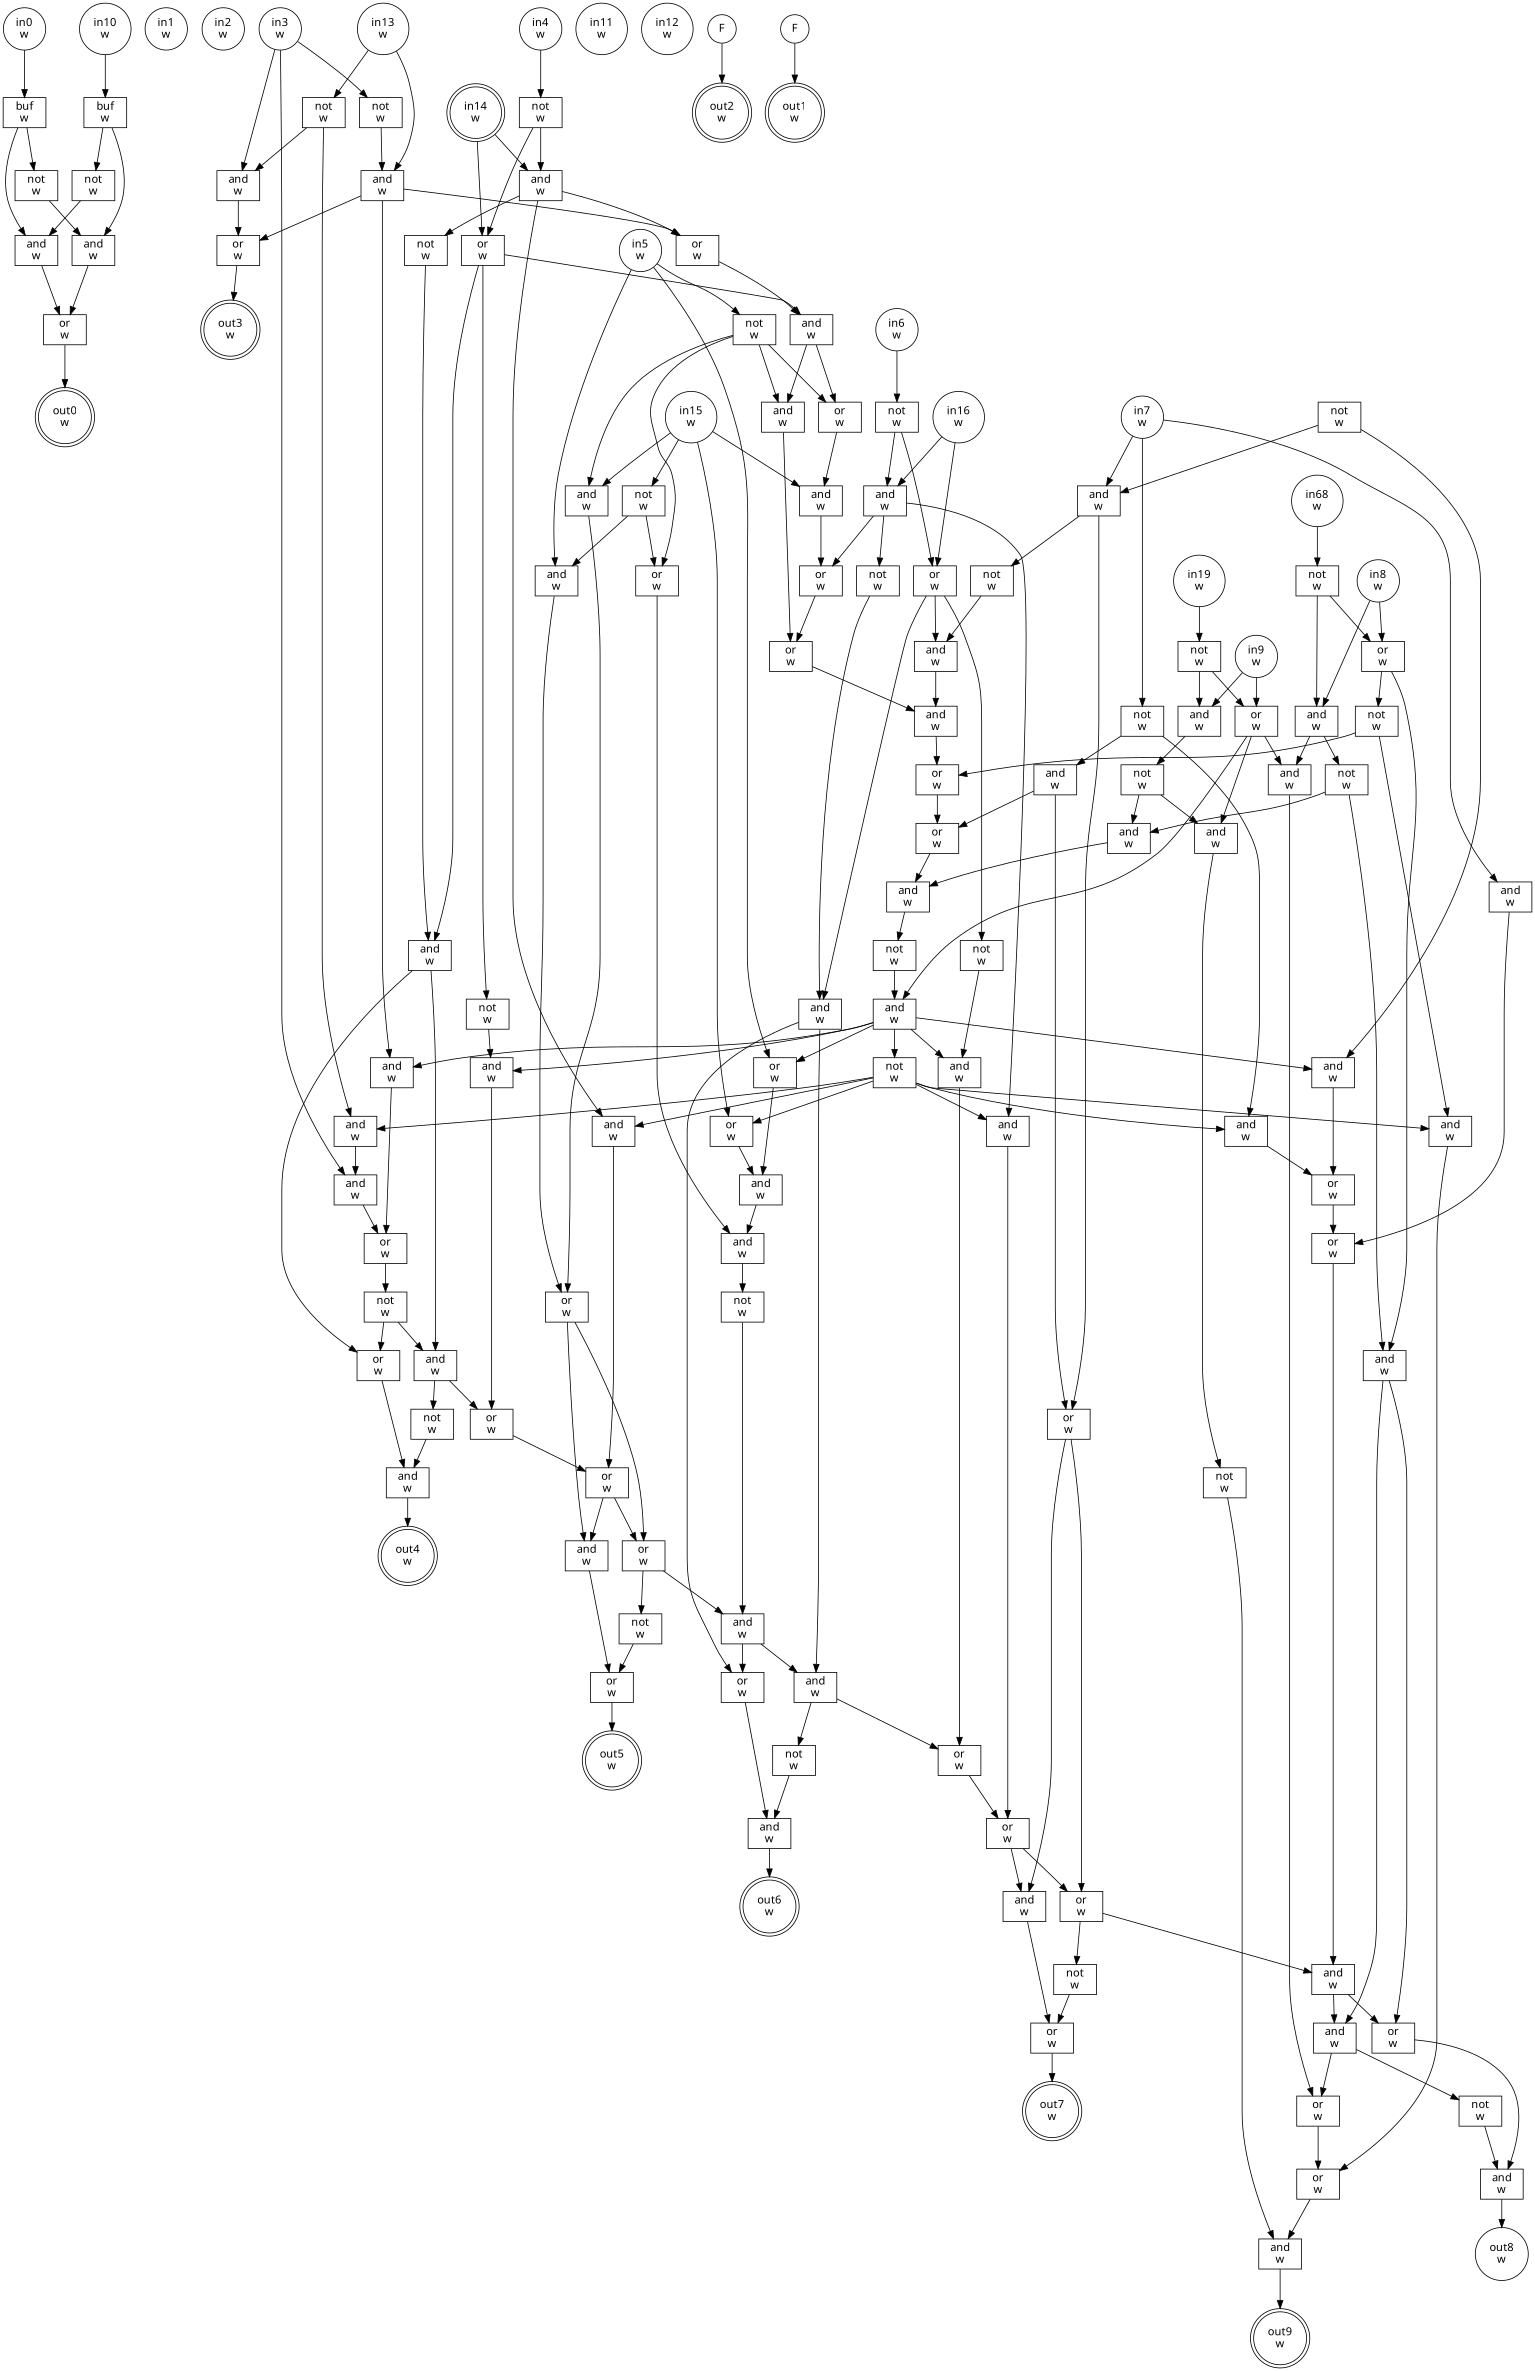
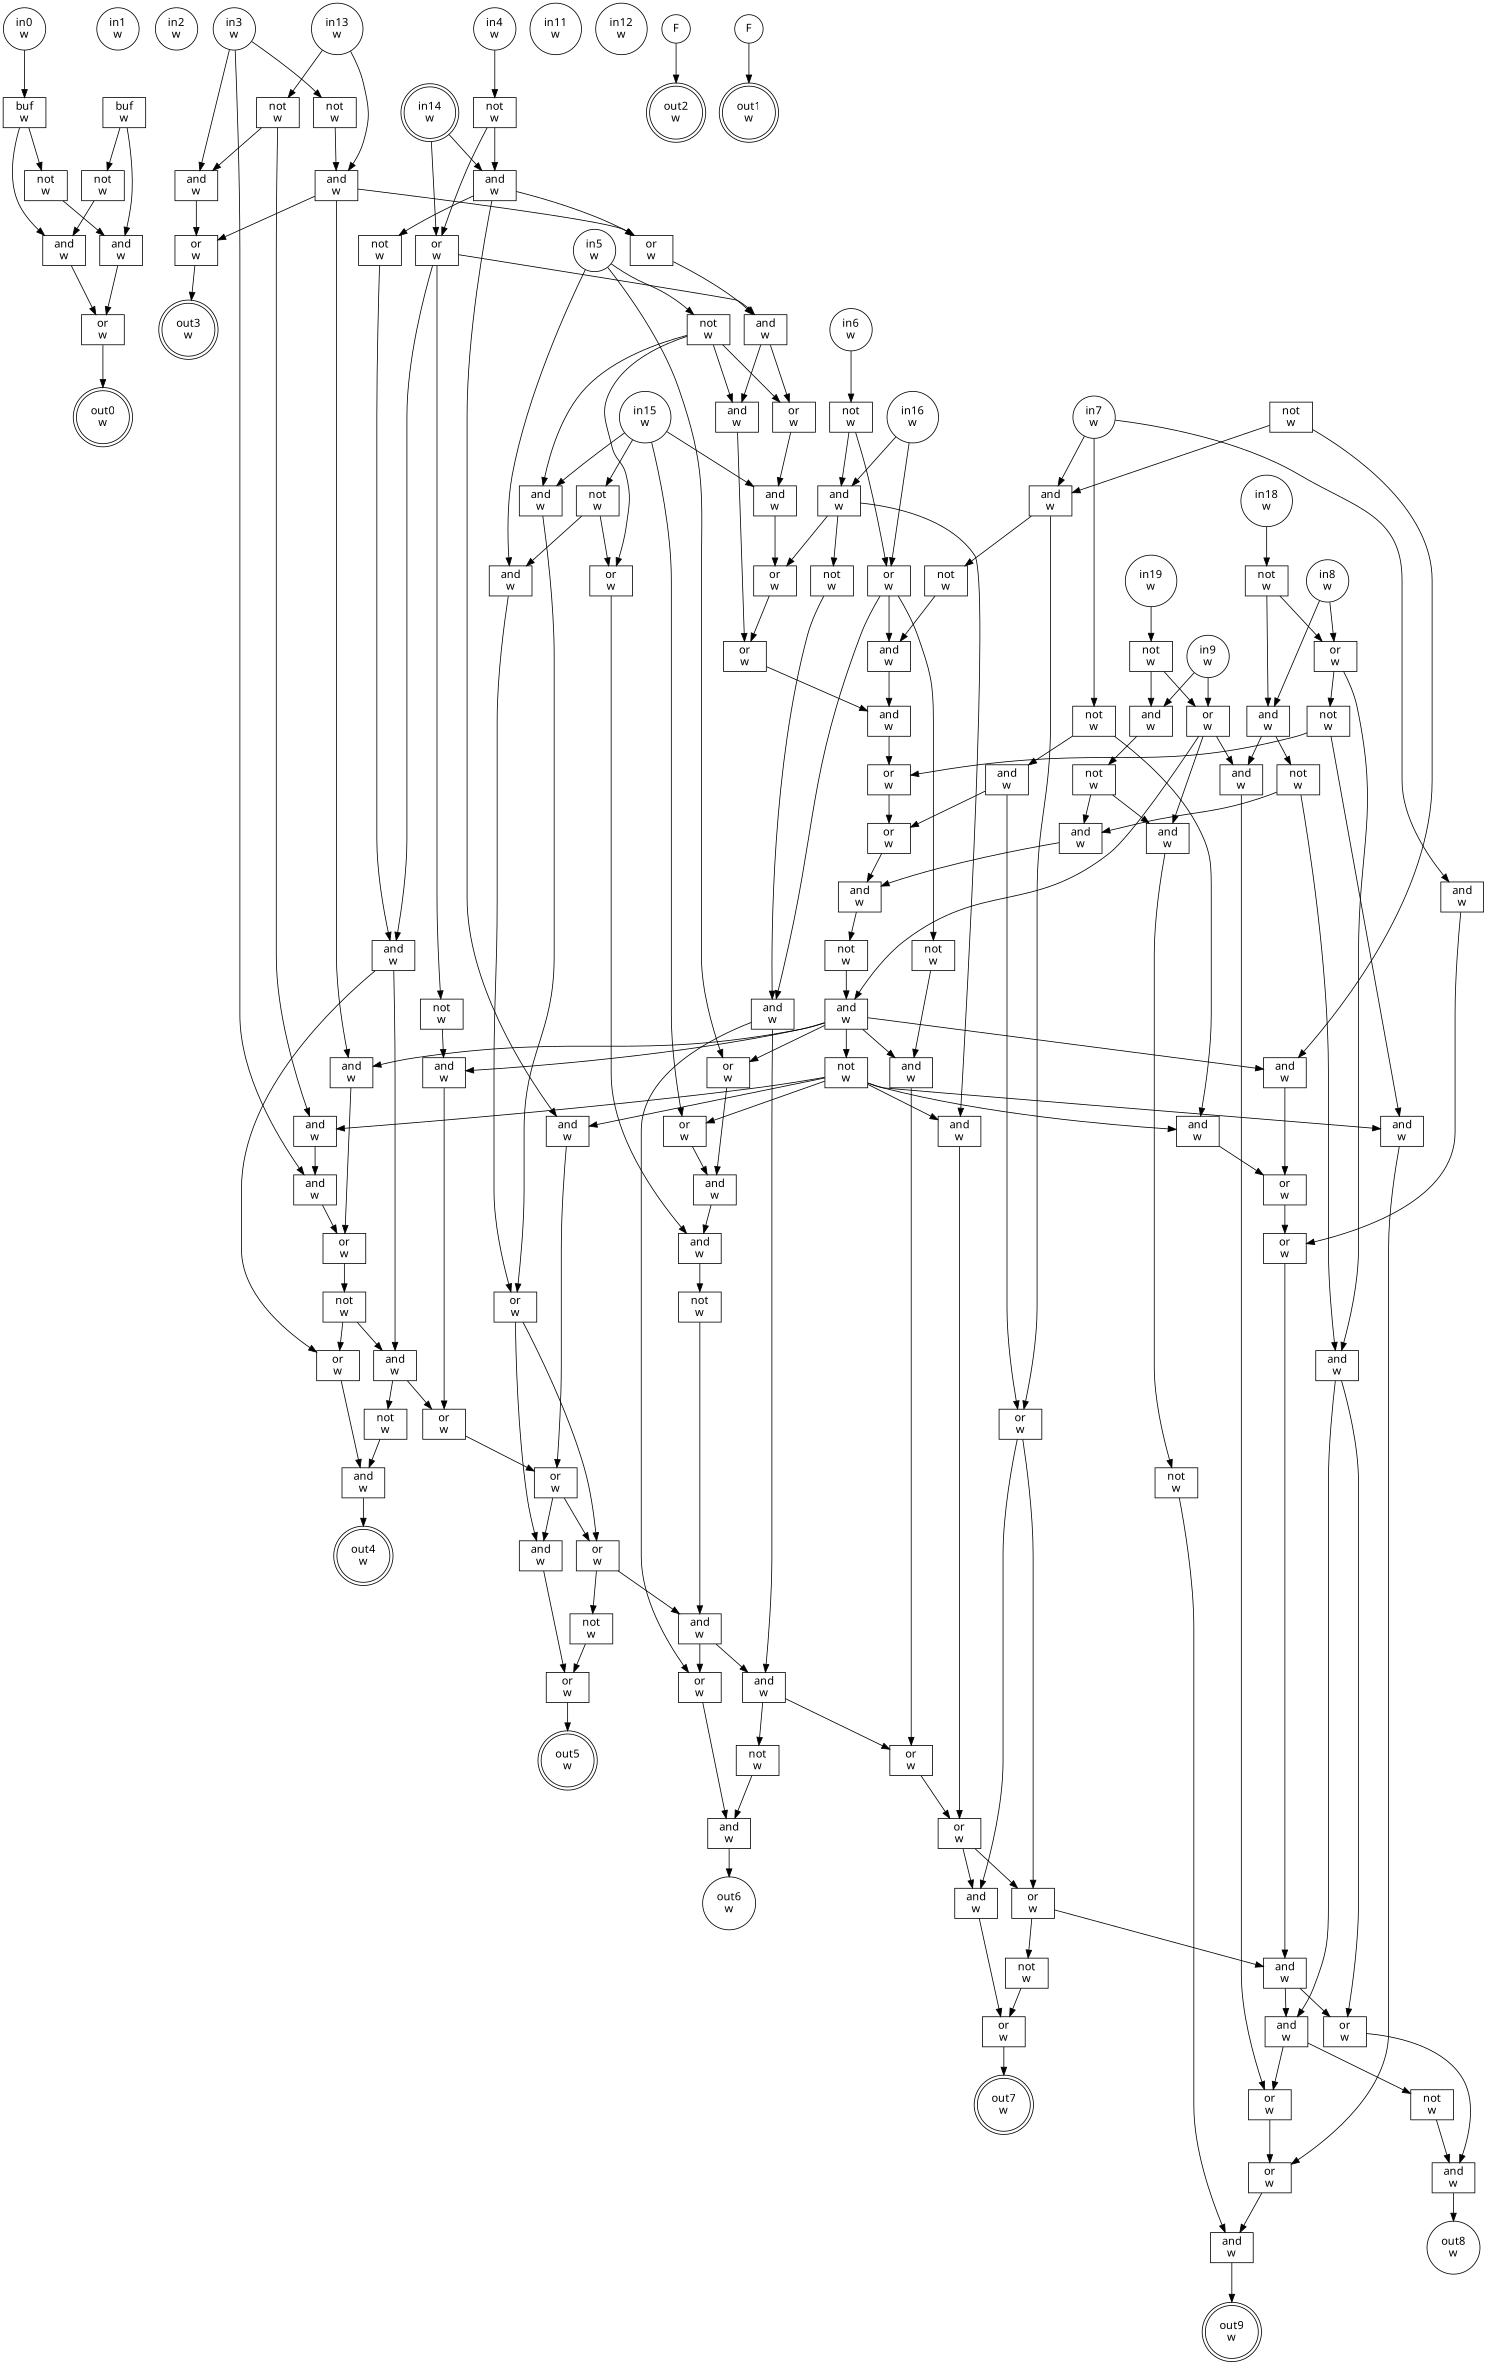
  digraph {
    node [fillcolor=white fontname=geneva shape=rect style=filled]
    edge [fontcolor=forestgreen fontname=Geneva]
    n1 [label="in0\nw" shape=circle]
    n2 [label="buf\nw"]
    n3 [label="and\nw"]
    n4 [label="not\nw"]
    n5 [label="in1\nw" shape=circle]
    n6 [label="in2\nw" shape=circle]
    n7 [label="in3\nw" shape=circle]
    n8 [label="and\nw"]
    n9 [label="not\nw"]
    n10 [label="and\nw"]
    n11 [label="or\nw"]
    n12 [label="and\nw"]
    n13 [label="or\nw"]
    n14 [label="in4\nw" shape=circle]
    n15 [label="not\nw"]
    n16 [label="or\nw"]
    n17 [label="and\nw"]
    n18 [label="in5\nw" shape=circle]
    n19 [label="and\nw"]
    n20 [label="not\nw"]
    n21 [label="or\nw"]
    n22 [label="or\nw"]
    n23 [label="and\nw"]
    n24 [label="or\nw"]
    n25 [label="and\nw"]
    n26 [label="or\nw"]
    n27 [label="and\nw"]
    n28 [label="in6\nw" shape=circle]
    n29 [label="not\nw"]
    n30 [label="or\nw"]
    n31 [label="and\nw"]
    n32 [label="in7\nw" shape=circle]
    n33 [label="and\nw"]
    n34 [label="and\nw"]
    n35 [label="not\nw"]
    n36 [label="not\nw"]
    n37 [label="or\nw"]
    n38 [label="or\nw"]
    n39 [label="and\nw"]
    n40 [label="and\nw"]
    n41 [label="in8\nw" shape=circle]
    n42 [label="and\nw"]
    n43 [label="or\nw"]
    n44 [label="and\nw"]
    n45 [label="not\nw"]
    n46 [label="and\nw"]
    n47 [label="not\nw"]
    n48 [label="in9\nw" shape=circle]
    n49 [label="and\nw"]
    n50 [label="or\nw"]
    n51 [label="not\nw"]
    n52 [label="and\nw"]
    n53 [label="and\nw"]
-   n54 [label="in10\nw" shape=circle]
    n55 [label="buf\nw"]
    n56 [label="not\nw"]
    n57 [label="and\nw"]
    n58 [label="in11\nw" shape=circle]
    n59 [label="in12\nw" shape=circle]
    n60 [label="in13\nw" shape=circle]
    n61 [label="not\nw"]
    n62 [label="and\nw"]
    n63 [label="or\nw"]
    n64 [label="and\nw"]
    n65 [label="in14\nw" shape=doublecircle]
    n66 [label="not\nw"]
    n67 [label="and\nw"]
    n68 [label="and\nw"]
    n69 [label="not\nw"]
    n70 [label="and\nw"]
    n71 [label="in15\nw" shape=circle]
    n72 [label="not\nw"]
    n73 [label="and\nw"]
    n74 [label="or\nw"]
    n75 [label="or\nw"]
    n76 [label="in16\nw" shape=circle]
    n77 [label="and\nw"]
    n78 [label="not\nw"]
    n79 [label="and\nw"]
    n80 [label="not\nw"]
    n81 [label="and\nw"]
    n82 [label="not\nw"]
    n83 [label="and\nw"]
    n84 [label="or\nw"]
-   n85 [label="in68\nw" shape=circle]
+   n85 [label="in18\nw" shape=circle]
    n86 [label="not\nw"]
    n87 [label="in19\nw" shape=circle]
    n88 [label="not\nw"]
    n89 [label=F shape=circle]
    n90 [label="out2\nw" shape=doublecircle]
    n91 [label=F shape=circle]
    n92 [label="out1\nw" shape=doublecircle]
    n93 [label="or\nw"]
    n94 [label="and\nw"]
    n95 [label="or\nw"]
    n96 [label="and\nw"]
    n97 [label="not\nw"]
    n98 [label="and\nw"]
    n99 [label="or\nw"]
    n100 [label="and\nw"]
    n101 [label="and\nw"]
    n102 [label="not\nw"]
    n103 [label="and\nw"]
    n104 [label="out9\nw" shape=doublecircle]
    n105 [label="or\nw"]
    n106 [label="or\nw"]
    n107 [label="and\nw"]
    n108 [label="not\nw"]
    n109 [label="or\nw"]
    n110 [label="and\nw"]
    n111 [label="and\nw"]
    n112 [label="not\nw"]
    n113 [label="and\nw"]
    n114 [label="or\nw"]
    n115 [label="and\nw"]
    n116 [label="and\nw"]
    n117 [label="or\nw"]
    n118 [label="not\nw"]
    n119 [label="or\nw"]
    n120 [label="and\nw"]
    n121 [label="or\nw"]
    n122 [label="or\nw"]
    n123 [label="or\nw"]
    n124 [label="and\nw"]
    n125 [label="not\nw"]
    n126 [label="or\nw"]
    n127 [label="and\nw"]
    n128 [label="and\nw"]
    n129 [label="not\nw"]
    n130 [label="or\nw"]
    n131 [label="not\nw"]
    n132 [label="or\nw"]
    n133 [label="and\nw"]
    n134 [label="or\nw"]
    n135 [label="or\nw"]
    n136 [label="and\nw"]
    n137 [label="not\nw"]
    n138 [label="out3\nw" shape=doublecircle]
    n139 [label="not\nw"]
    n140 [label="out4\nw" shape=doublecircle]
-   n141 [label="out6\nw" shape=doublecircle]
+   n141 [label="out6\nw" shape=circle]
    n142 [label="out7\nw" shape=doublecircle]
    n143 [label="out8\nw" shape=circle]
    n144 [label="out5\nw" shape=doublecircle]
    n145 [label="out0\nw" shape=doublecircle]
    n1 -> n2
    n2 -> n3
    n2 -> n4
    n3 -> n95
    n4 -> n57
    n7 -> n8
    n7 -> n9
    n7 -> n10
    n8 -> n11
    n9 -> n12
    n10 -> n13
    n11 -> n138
    n12 -> n11
    n12 -> n63
    n12 -> n64
    n13 -> n139
    n14 -> n15
    n15 -> n16
    n15 -> n17
    n16 -> n66
    n16 -> n67
    n16 -> n68
    n17 -> n63
    n17 -> n69
    n17 -> n70
    n18 -> n19
    n18 -> n20
    n18 -> n21
    n19 -> n22
    n20 -> n23
    n20 -> n24
    n20 -> n25
    n20 -> n26
    n21 -> n27
    n22 -> n126
    n22 -> n127
    n23 -> n22
    n24 -> n94
    n25 -> n122
    n26 -> n73
    n27 -> n94
    n28 -> n29
    n29 -> n30
    n29 -> n31
    n30 -> n77
    n30 -> n78
    n30 -> n79
    n31 -> n75
    n31 -> n80
    n31 -> n81
    n32 -> n33
    n32 -> n34
    n32 -> n35
    n33 -> n36
    n33 -> n37
    n34 -> n38
    n35 -> n39
    n35 -> n40
    n36 -> n77
    n37 -> n113
    n37 -> n114
    n38 -> n116
    n39 -> n37
    n39 -> n84
    n40 -> n93
    n41 -> n42
    n41 -> n43
    n42 -> n44
    n42 -> n45
    n43 -> n46
    n43 -> n47
    n44 -> n99
    n45 -> n46
    n45 -> n96
    n46 -> n106
    n46 -> n107
    n47 -> n109
    n47 -> n110
    n48 -> n49
    n48 -> n50
    n49 -> n51
    n50 -> n44
    n50 -> n52
    n50 -> n53
    n51 -> n52
    n51 -> n96
    n52 -> n97
    n53 -> n21
    n53 -> n64
    n53 -> n83
    n53 -> n100
    n53 -> n101
    n53 -> n102
-   n54 -> n55
    n55 -> n56
    n55 -> n57
    n56 -> n3
    n57 -> n95
    n60 -> n12
    n60 -> n61
    n61 -> n8
    n61 -> n62
    n62 -> n10
    n63 -> n68
    n64 -> n13
    n65 -> n16
    n65 -> n17
    n66 -> n101
    n67 -> n132
    n67 -> n133
    n68 -> n25
    n68 -> n26
    n69 -> n67
    n70 -> n135
    n71 -> n23
    n71 -> n72
    n71 -> n73
    n71 -> n74
    n72 -> n19
    n72 -> n24
    n73 -> n75
    n74 -> n27
    n75 -> n122
    n76 -> n30
    n76 -> n31
    n77 -> n115
    n78 -> n100
    n79 -> n119
    n79 -> n120
    n80 -> n79
    n81 -> n123
    n82 -> n33
    n82 -> n83
    n83 -> n93
    n84 -> n98
    n85 -> n86
    n86 -> n42
    n86 -> n43
    n87 -> n88
    n88 -> n49
    n88 -> n50
    n89 -> n90
    n91 -> n92
    n93 -> n38
    n94 -> n131
    n95 -> n145
    n96 -> n98
    n97 -> n103
    n98 -> n108
    n99 -> n105
    n100 -> n121
    n101 -> n134
    n102 -> n40
    n102 -> n62
    n102 -> n70
    n102 -> n74
    n102 -> n81
    n102 -> n110
    n103 -> n104
    n105 -> n103
    n106 -> n111
    n107 -> n99
    n107 -> n112
    n108 -> n53
    n109 -> n84
    n110 -> n105
    n111 -> n143
    n112 -> n111
    n113 -> n117
    n114 -> n116
    n114 -> n118
    n115 -> n109
    n116 -> n106
    n116 -> n107
    n117 -> n142
    n118 -> n117
    n119 -> n124
    n120 -> n121
    n120 -> n125
    n121 -> n123
    n122 -> n115
    n123 -> n113
    n123 -> n114
    n124 -> n141
    n125 -> n124
    n126 -> n128
    n126 -> n129
    n127 -> n130
    n128 -> n119
    n128 -> n120
    n129 -> n130
    n130 -> n144
    n131 -> n128
    n132 -> n136
    n133 -> n134
    n133 -> n137
    n134 -> n135
    n135 -> n126
    n135 -> n127
    n136 -> n140
    n137 -> n136
    n139 -> n132
    n139 -> n133
  }
